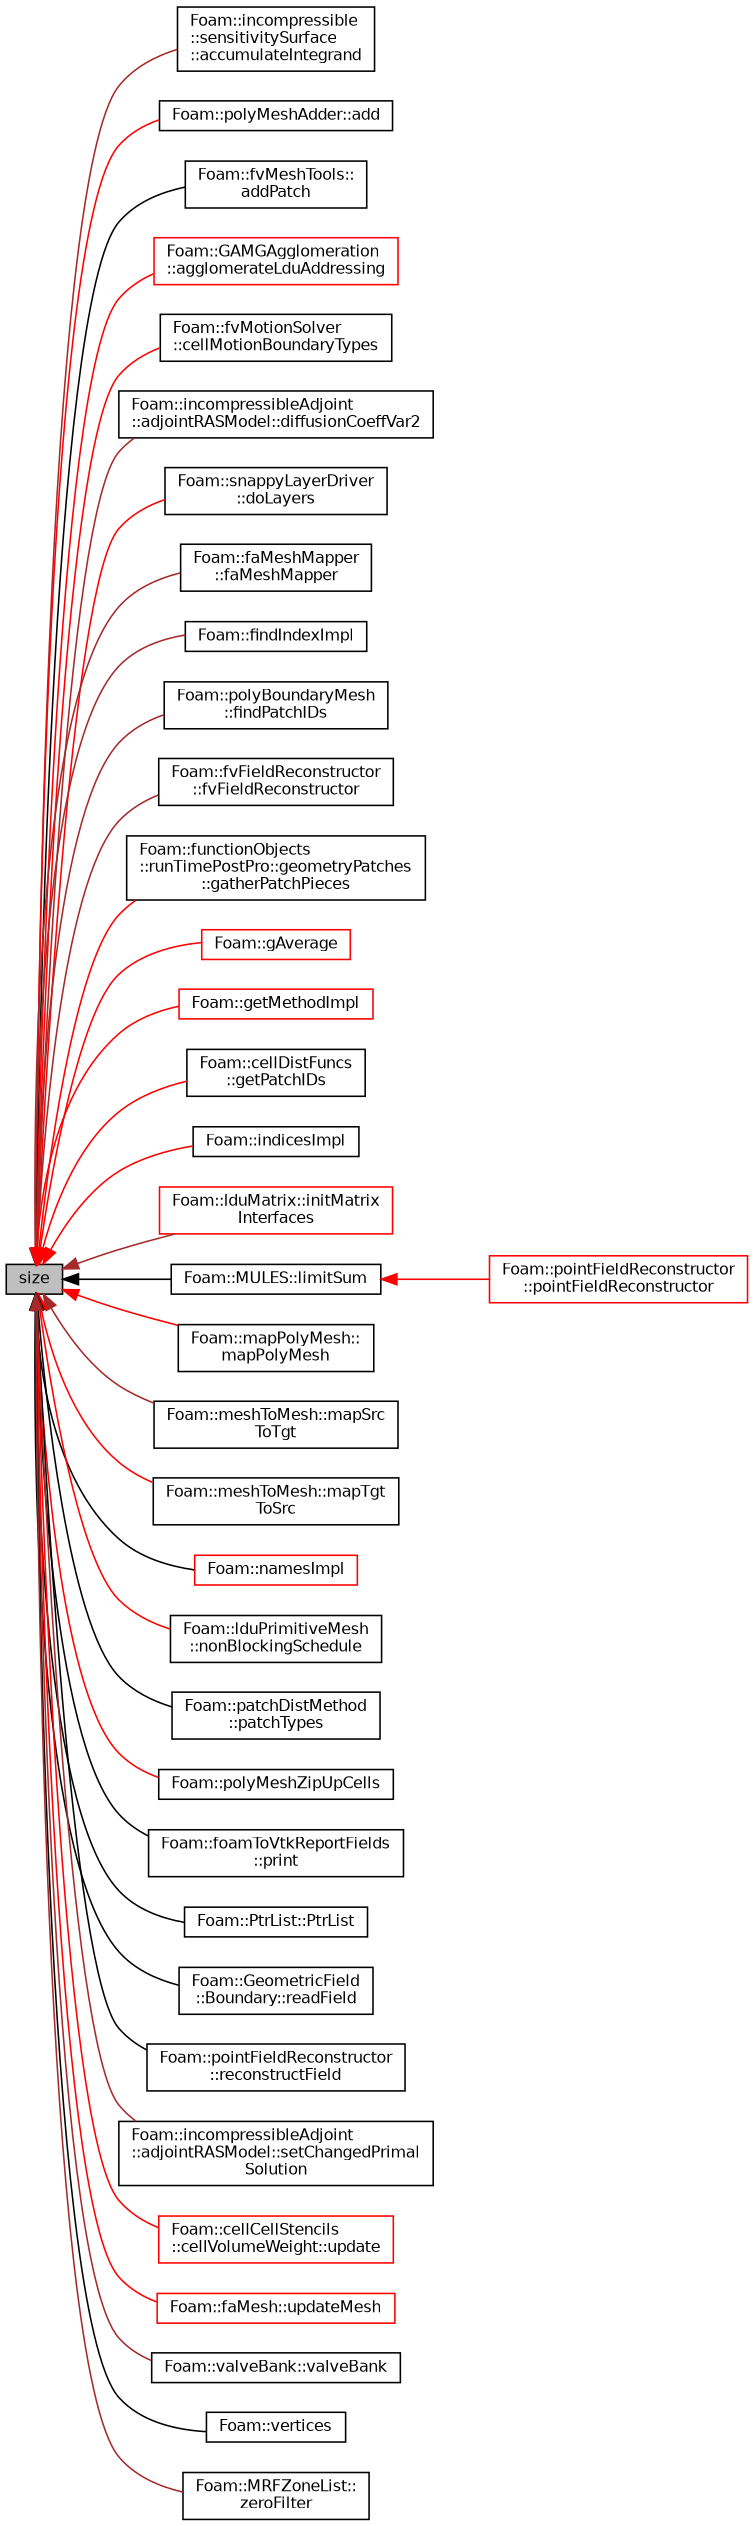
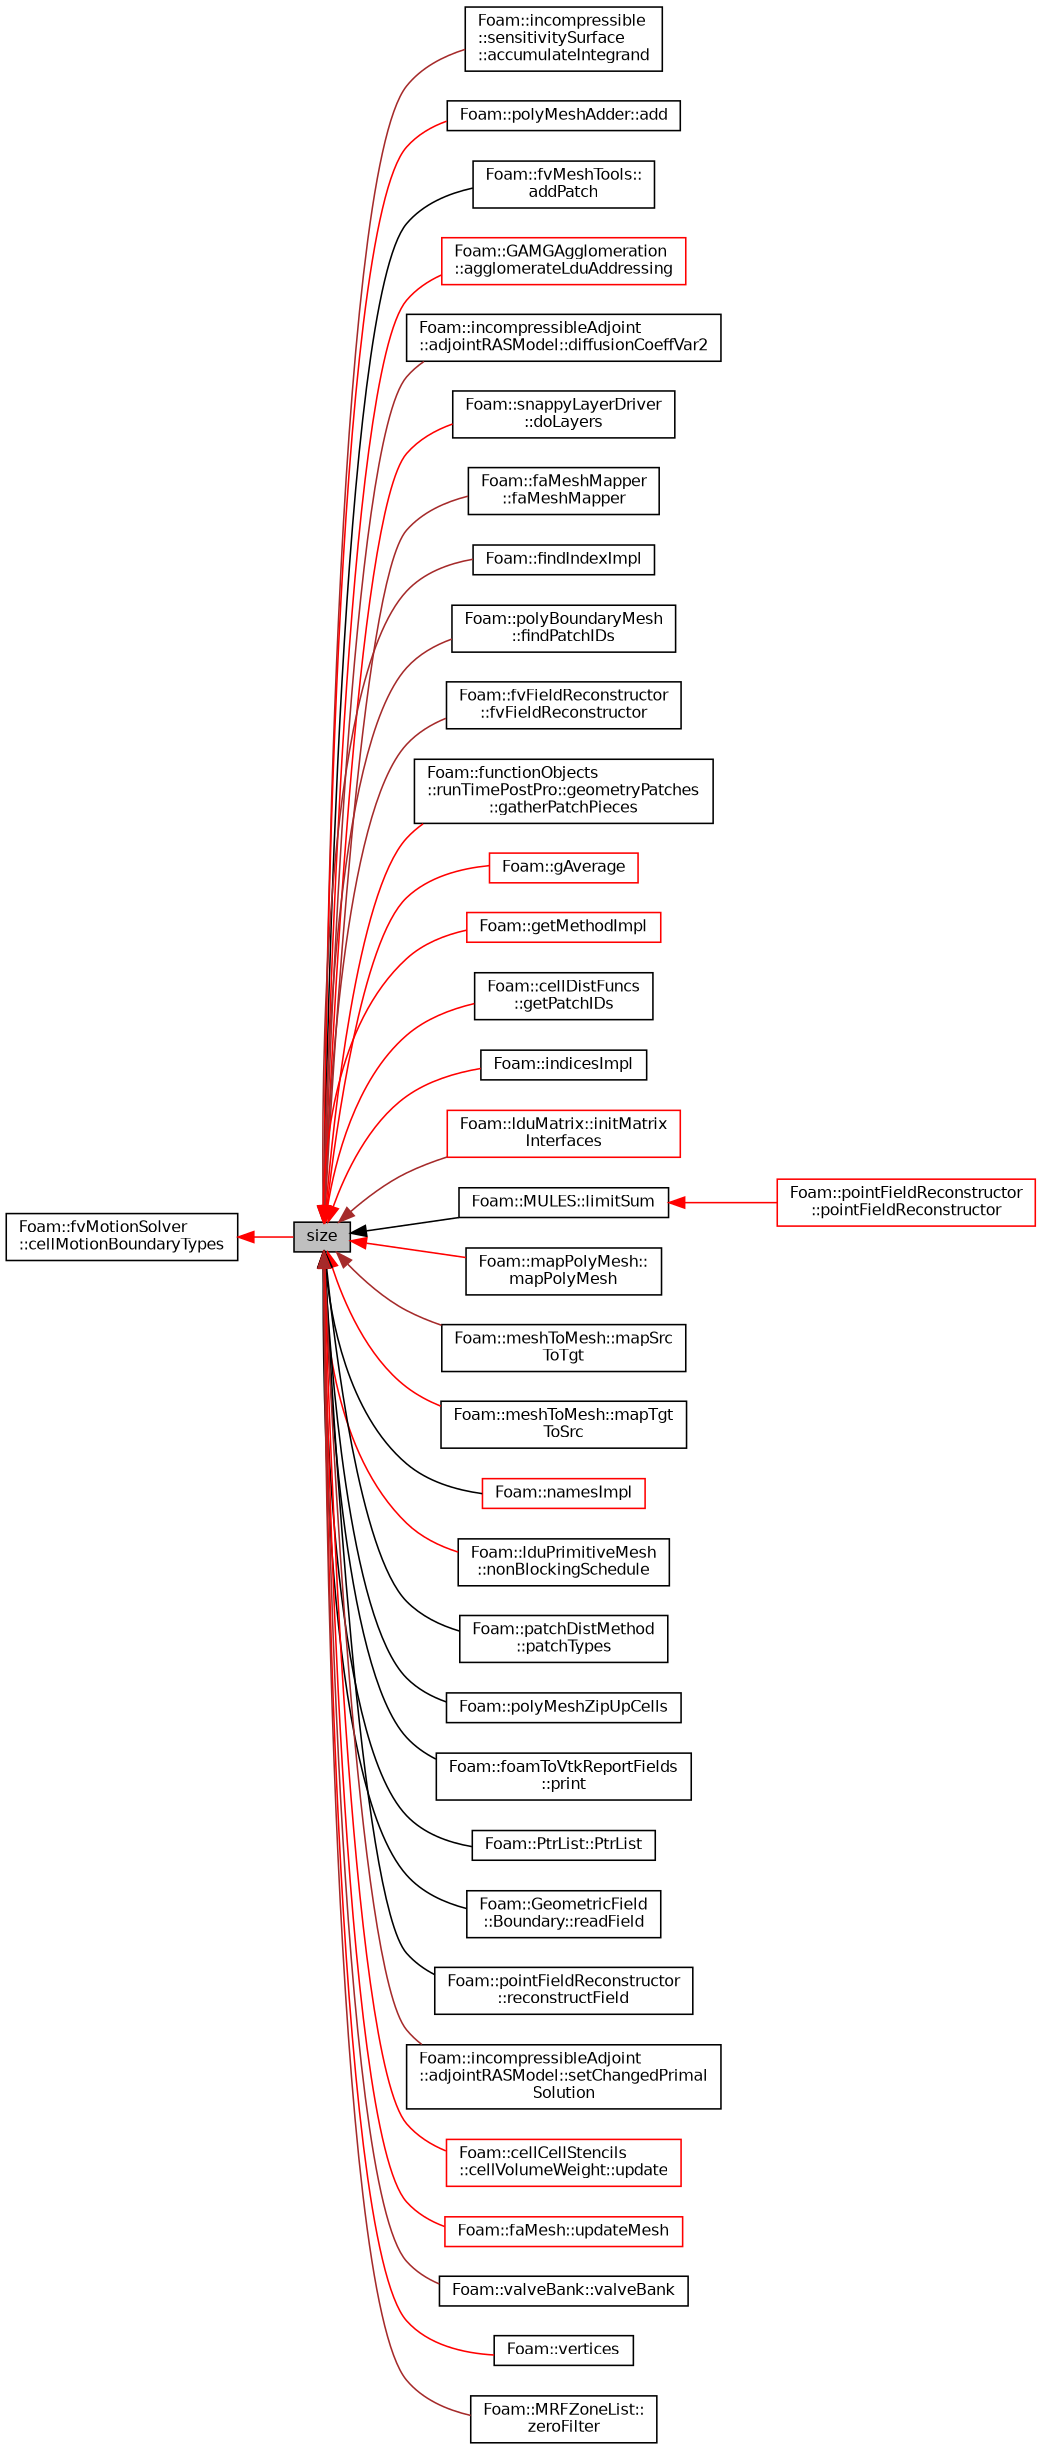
  digraph {
    rankdir=LR
    node [color=black fontname=Helvetica fontsize=10 shape=record]
    edge [color=red dir=back fontname=Helvetica fontsize=10 labelfontname=Helvetica labelfontsize=10 style=solid]
    n1 [fillcolor=grey75 fontcolor=black height=0.2 label=size style=filled width=0.4]
    n2 [height=0.2 label="Foam::incompressible\l::sensitivitySurface\l::accumulateIntegrand" width=0.4]
    n3 [height=0.2 label="Foam::polyMeshAdder::add" width=0.4]
    n4 [height=0.2 label="Foam::fvMeshTools::\laddPatch" width=0.4]
    n5 [color=red height=0.2 label="Foam::GAMGAgglomeration\l::agglomerateLduAddressing" width=0.4]
    n6 [height=0.2 label="Foam::fvMotionSolver\l::cellMotionBoundaryTypes" width=0.4]
    n7 [height=0.2 label="Foam::incompressibleAdjoint\l::adjointRASModel::diffusionCoeffVar2" width=0.4]
    n8 [height=0.2 label="Foam::snappyLayerDriver\l::doLayers" width=0.4]
    n9 [height=0.2 label="Foam::faMeshMapper\l::faMeshMapper" width=0.4]
    n10 [height=0.2 label="Foam::findIndexImpl" width=0.4]
    n11 [height=0.2 label="Foam::polyBoundaryMesh\l::findPatchIDs" width=0.4]
    n12 [height=0.2 label="Foam::fvFieldReconstructor\l::fvFieldReconstructor" width=0.4]
    n13 [height=0.2 label="Foam::functionObjects\l::runTimePostPro::geometryPatches\l::gatherPatchPieces" width=0.4]
    n14 [color=red height=0.2 label="Foam::gAverage" width=0.4]
    n15 [color=red height=0.2 label="Foam::getMethodImpl" width=0.4]
    n16 [height=0.2 label="Foam::cellDistFuncs\l::getPatchIDs" width=0.4]
    n17 [height=0.2 label="Foam::indicesImpl" width=0.4]
    n18 [color=red height=0.2 label="Foam::lduMatrix::initMatrix\lInterfaces" width=0.4]
    n19 [height=0.2 label="Foam::MULES::limitSum" width=0.4]
    n20 [height=0.2 label="Foam::mapPolyMesh::\lmapPolyMesh" width=0.4]
    n21 [height=0.2 label="Foam::meshToMesh::mapSrc\lToTgt" width=0.4]
    n22 [height=0.2 label="Foam::meshToMesh::mapTgt\lToSrc" width=0.4]
    n23 [color=red height=0.2 label="Foam::namesImpl" width=0.4]
    n24 [height=0.2 label="Foam::lduPrimitiveMesh\l::nonBlockingSchedule" width=0.4]
    n25 [height=0.2 label="Foam::patchDistMethod\l::patchTypes" width=0.4]
    n26 [height=0.2 label="Foam::polyMeshZipUpCells" width=0.4]
    n27 [height=0.2 label="Foam::foamToVtkReportFields\l::print" width=0.4]
    n28 [height=0.2 label="Foam::PtrList::PtrList" width=0.4]
    n29 [height=0.2 label="Foam::GeometricField\l::Boundary::readField" width=0.4]
    n30 [height=0.2 label="Foam::pointFieldReconstructor\l::reconstructField" width=0.4]
    n31 [height=0.2 label="Foam::incompressibleAdjoint\l::adjointRASModel::setChangedPrimal\lSolution" width=0.4]
    n32 [color=red height=0.2 label="Foam::cellCellStencils\l::cellVolumeWeight::update" width=0.4]
    n33 [color=red height=0.2 label="Foam::faMesh::updateMesh" width=0.4]
    n34 [height=0.2 label="Foam::valveBank::valveBank" width=0.4]
    n35 [height=0.2 label="Foam::vertices" width=0.4]
    n36 [height=0.2 label="Foam::MRFZoneList::\lzeroFilter" width=0.4]
    n37 [color=red height=0.2 label="Foam::pointFieldReconstructor\l::pointFieldReconstructor" width=0.4]
    n1 -> n2 [color=brown]
    n1 -> n3
    n1 -> n4 [color=black]
    n1 -> n5
-   n1 -> n6
+   n6 -> n1
    n1 -> n7 [color=brown]
    n1 -> n8
    n1 -> n9 [color=brown]
    n1 -> n10 [color=brown]
    n1 -> n11 [color=brown]
    n1 -> n12 [color=brown]
    n1 -> n13
    n1 -> n14
    n1 -> n15
    n1 -> n16
    n1 -> n17
    n1 -> n18 [color=brown]
    n1 -> n19 [color=black]
    n1 -> n20
    n1 -> n21 [color=brown]
    n1 -> n22
    n1 -> n23 [color=black]
    n1 -> n24
    n1 -> n25 [color=black]
-   n1 -> n26
+   n1 -> n26 [color=black]
    n1 -> n27 [color=black]
    n1 -> n28 [color=black]
    n1 -> n29 [color=black]
    n1 -> n30 [color=black]
    n1 -> n31 [color=brown]
    n1 -> n32
    n1 -> n33
    n1 -> n34 [color=brown]
-   n1 -> n35 [color=black]
+   n1 -> n35
    n1 -> n36 [color=brown]
    n19 -> n37
  }
